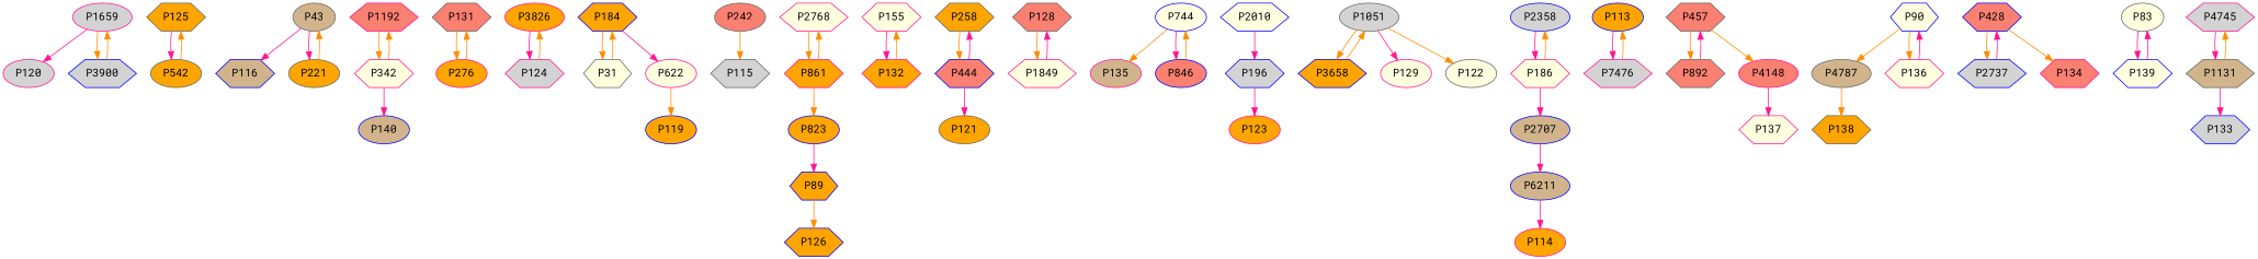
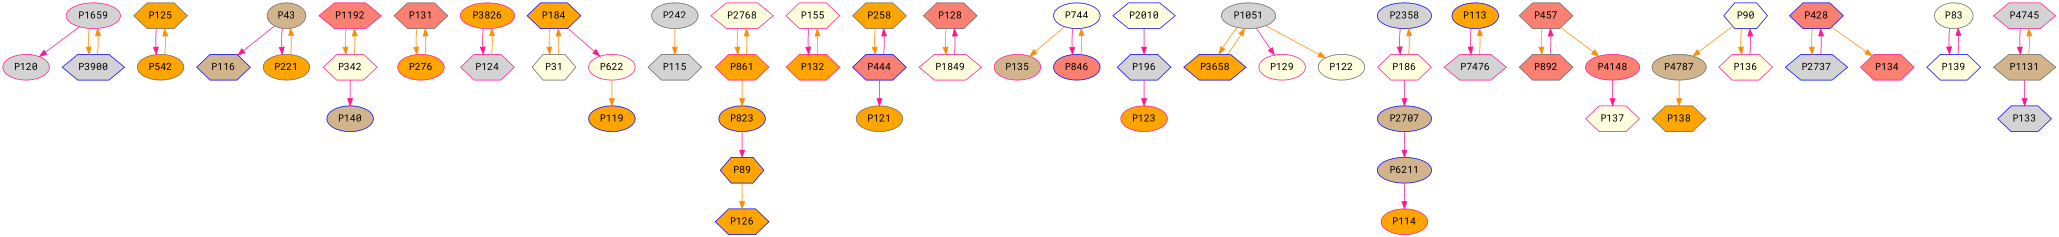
  digraph {
    fontname="Roboto Mono"
    node [color=deeppink fillcolor=orange fontname="Roboto Mono" shape=hexagon style=filled]
    edge [color=darkorange fontname="Roboto Mono"]
    P1659 [fillcolor=lightgrey shape=ellipse]
    P120 [fillcolor=lightgrey shape=ellipse]
    P3900 [color=blue fillcolor=lightgrey]
    P125 [color=gray40]
    P542 [color=gray40 shape=ellipse]
    P43 [color=gray40 fillcolor=tan shape=ellipse]
    P116 [color=blue fillcolor=tan]
    P221 [color=gray40 shape=ellipse]
    P1192 [fillcolor=salmon]
    P342 [fillcolor=lightyellow]
    P140 [color=blue fillcolor=tan shape=ellipse]
    P131 [color=gray40 fillcolor=salmon]
    P276 [shape=ellipse]
    P3826 [shape=ellipse]
    P124 [fillcolor=lightgrey]
    P184 [color=blue]
    P31 [color=gray40 fillcolor=lightyellow]
    P622 [fillcolor=lightyellow shape=ellipse]
    P119 [color=blue shape=ellipse]
-   P242 [color=gray40 fillcolor=salmon shape=ellipse]
+   P242 [color=gray40 fillcolor=lightgrey shape=ellipse]
    P115 [color=gray40 fillcolor=lightgrey]
    P2768 [fillcolor=lightyellow]
    P861
    P823 [color=blue shape=ellipse]
    P89 [color=blue]
    P155 [fillcolor=lightyellow]
    P132
    P258 [color=gray40]
    P444 [color=blue fillcolor=salmon]
    P121 [color=gray40 shape=ellipse]
    P128 [color=gray40 fillcolor=salmon]
    P1849 [fillcolor=lightyellow]
    P744 [color=blue fillcolor=lightyellow shape=ellipse]
    P135 [fillcolor=tan shape=ellipse]
    P846 [color=blue fillcolor=salmon shape=ellipse]
    P196 [color=blue fillcolor=lightgrey]
    P123 [shape=ellipse]
    P1051 [color=gray40 fillcolor=lightgrey shape=ellipse]
    P3658 [color=blue]
    P129 [fillcolor=lightyellow shape=ellipse]
    P122 [color=gray40 fillcolor=lightyellow shape=ellipse]
    P2358 [color=blue fillcolor=lightgrey shape=ellipse]
    P186 [fillcolor=lightyellow]
    P2707 [color=blue fillcolor=tan shape=ellipse]
    P6211 [color=blue fillcolor=tan shape=ellipse]
    P113 [color=blue shape=ellipse]
    P7476 [fillcolor=lightgrey]
    P114 [shape=ellipse]
    P2010 [color=blue fillcolor=lightyellow]
    P457 [color=gray40 fillcolor=salmon]
    P892 [color=gray40 fillcolor=salmon]
    P4148 [fillcolor=salmon shape=ellipse]
    P137 [fillcolor=lightyellow]
    P4787 [color=gray40 fillcolor=tan shape=ellipse]
    P138 [color=gray40]
    P428 [color=blue fillcolor=salmon]
    P2737 [color=blue fillcolor=lightgrey]
    P134 [fillcolor=salmon]
    P83 [color=gray40 fillcolor=lightyellow shape=ellipse]
    P139 [color=blue fillcolor=lightyellow]
    P90 [color=blue fillcolor=lightyellow]
    P136 [fillcolor=lightyellow]
    P126 [color=blue]
    P4745 [fillcolor=lightgrey]
    P1131 [color=gray40 fillcolor=tan]
    P133 [color=blue fillcolor=lightgrey]
    P1659 -> P120 [color=deeppink]
    P1659 -> P3900
    P3900 -> P1659
    P125 -> P542 [color=deeppink]
    P542 -> P125
    P43 -> P116 [color=deeppink]
    P43 -> P221 [color=deeppink]
    P221 -> P43
    P1192 -> P342
    P342 -> P1192
    P342 -> P140 [color=deeppink]
    P131 -> P276
    P276 -> P131
    P3826 -> P124 [color=deeppink]
    P124 -> P3826
    P184 -> P31
    P184 -> P622 [color=deeppink]
    P31 -> P184
    P622 -> P119
    P242 -> P115
    P2768 -> P861
    P861 -> P2768
    P861 -> P823
    P823 -> P89 [color=deeppink]
    P89 -> P126
    P155 -> P132 [color=deeppink]
    P132 -> P155
    P258 -> P444
    P444 -> P258 [color=deeppink]
    P444 -> P121 [color=deeppink]
    P128 -> P1849
    P1849 -> P128 [color=deeppink]
    P744 -> P135
    P744 -> P846 [color=deeppink]
    P846 -> P744
    P196 -> P123 [color=deeppink]
    P1051 -> P3658
    P1051 -> P129 [color=deeppink]
    P1051 -> P122
    P3658 -> P1051
    P2358 -> P186 [color=deeppink]
    P186 -> P2358
    P186 -> P2707 [color=deeppink]
    P2707 -> P6211 [color=deeppink]
    P6211 -> P114 [color=deeppink]
    P113 -> P7476 [color=deeppink]
    P7476 -> P113
    P2010 -> P196 [color=deeppink]
    P457 -> P892
    P457 -> P4148
    P892 -> P457 [color=deeppink]
    P4148 -> P137 [color=deeppink]
    P4787 -> P138
    P428 -> P2737
    P428 -> P134
    P2737 -> P428 [color=deeppink]
    P83 -> P139 [color=deeppink]
    P139 -> P83 [color=deeppink]
    P90 -> P4787
    P90 -> P136
    P136 -> P90 [color=deeppink]
    P4745 -> P1131 [color=deeppink]
    P1131 -> P4745
    P1131 -> P133 [color=deeppink]
  }
